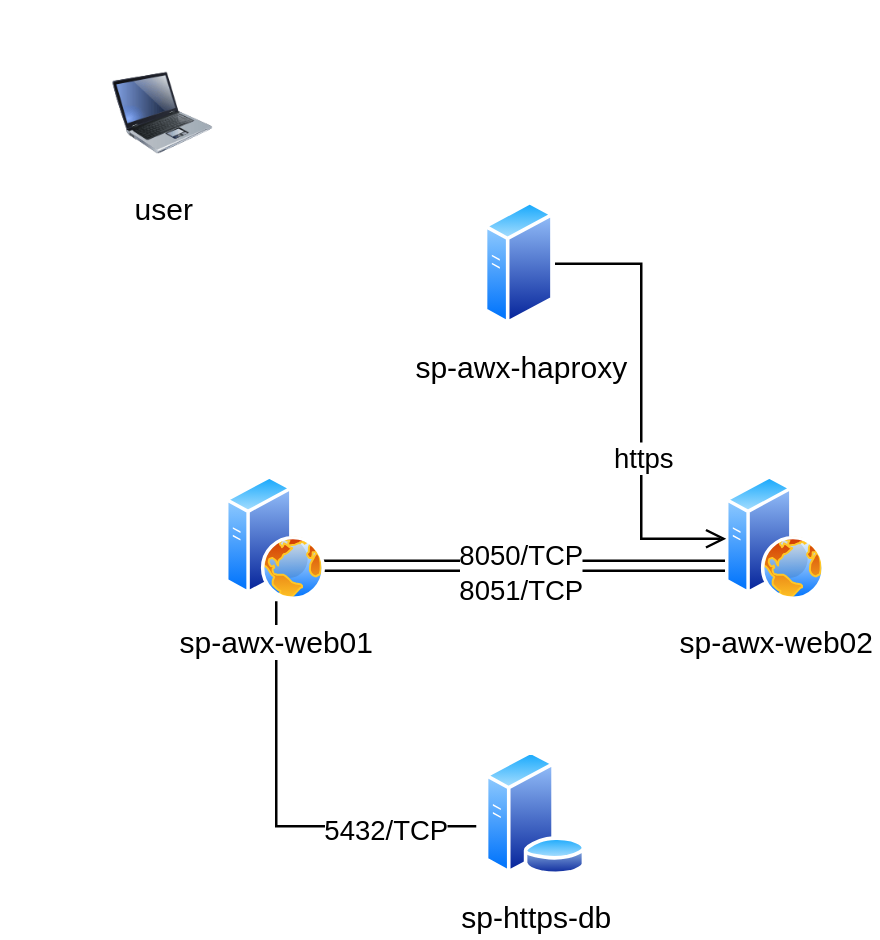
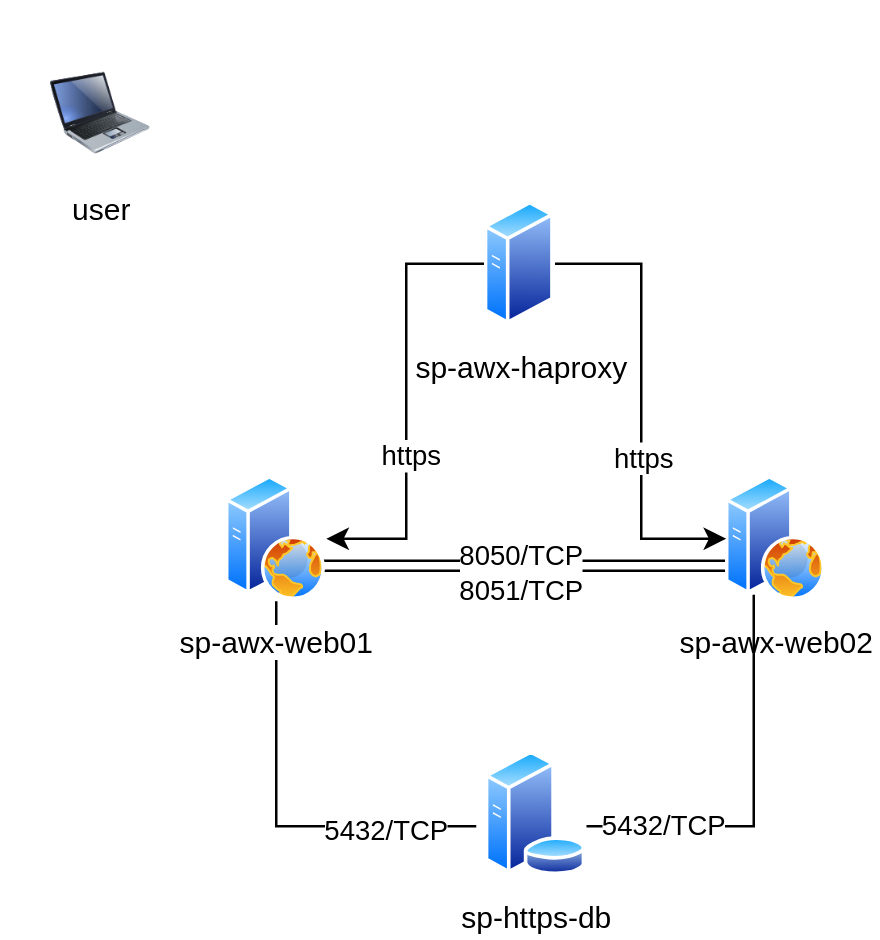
  <mxCell id="0" />
  <mxCell id="1" parent="0" />
  <mxCell id="2" style="edgeStyle=elbowEdgeStyle;rounded=0;orthogonalLoop=1;jettySize=auto;html=1;exitX=1;exitY=0.75;exitDx=0;exitDy=0;entryX=0;entryY=0.75;entryDx=0;entryDy=0;shape=link;" edge="1" parent="1" source="6" target="7"><mxGeometry relative="1" as="geometry" /></mxCell>
  <mxCell id="3" value="&lt;div&gt;8050/TCP&lt;/div&gt;&lt;div&gt;8051/TCP&lt;br&gt;&lt;/div&gt;" style="edgeLabel;html=1;align=center;verticalAlign=middle;resizable=0;points=[];" vertex="1" connectable="0" parent="2"><mxGeometry x="-0.138" y="-3" relative="1" as="geometry"><mxPoint x="8" as="offset" /></mxGeometry></mxCell>
  <mxCell id="4" style="edgeStyle=elbowEdgeStyle;rounded=0;orthogonalLoop=1;jettySize=auto;html=1;endArrow=none;endFill=0;" edge="1" parent="1" source="6"><mxGeometry relative="1" as="geometry"><mxPoint x="190" y="330" as="targetPoint" /><Array as="points"><mxPoint x="110" y="280" /></Array></mxGeometry></mxCell>
  <mxCell id="5" value="5432/TCP" style="edgeLabel;html=1;align=center;verticalAlign=middle;resizable=0;points=[];" vertex="1" connectable="0" parent="4"><mxGeometry x="0.565" y="-1" relative="1" as="geometry"><mxPoint as="offset" /></mxGeometry></mxCell>
  <mxCell id="6" value="sp-awx-web01" style="aspect=fixed;perimeter=ellipsePerimeter;html=1;align=center;shadow=0;dashed=0;spacingTop=3;image;image=img/lib/active_directory/web_server.svg;" vertex="1" parent="1"><mxGeometry x="90" y="190" width="40" height="50" as="geometry" /></mxCell>
  <mxCell id="7" value="sp-awx-web02" style="aspect=fixed;perimeter=ellipsePerimeter;html=1;align=center;shadow=0;dashed=0;spacingTop=3;image;image=img/lib/active_directory/web_server.svg;imageBackground=#ffffff;" vertex="1" parent="1"><mxGeometry x="290" y="190" width="40" height="50" as="geometry" /></mxCell>
+ <mxCell id="8" style="edgeStyle=elbowEdgeStyle;rounded=0;orthogonalLoop=1;jettySize=auto;html=1;entryX=0.25;entryY=1;entryDx=0;entryDy=0;endArrow=none;endFill=0;" edge="1" parent="1" source="10" target="7"><mxGeometry relative="1" as="geometry"><Array as="points"><mxPoint x="301" y="330" /><mxPoint x="301" y="290" /></Array></mxGeometry></mxCell>
+ <mxCell id="9" value="5432/TCP" style="edgeLabel;html=1;align=center;verticalAlign=middle;resizable=0;points=[];" vertex="1" connectable="0" parent="8"><mxGeometry x="-0.656" y="1" relative="1" as="geometry"><mxPoint x="3" as="offset" /></mxGeometry></mxCell>
  <mxCell id="10" value="sp-https-db" style="aspect=fixed;perimeter=ellipsePerimeter;html=1;align=center;shadow=0;dashed=0;spacingTop=3;image;image=img/lib/active_directory/database_server.svg;" vertex="1" parent="1"><mxGeometry x="193.5" y="300" width="41" height="50" as="geometry" /></mxCell>
- <mxCell id="11" style="edgeStyle=elbowEdgeStyle;rounded=0;orthogonalLoop=1;jettySize=auto;html=1;endArrow=open;" edge="1" parent="1" source="15" target="7"><mxGeometry relative="1" as="geometry" /></mxCell>
+ <mxCell id="11" style="edgeStyle=elbowEdgeStyle;rounded=0;orthogonalLoop=1;jettySize=auto;html=1;" edge="1" parent="1" source="15" target="7"><mxGeometry relative="1" as="geometry" /></mxCell>
  <mxCell id="12" value="https" style="edgeLabel;html=1;align=center;verticalAlign=middle;resizable=0;points=[];" vertex="1" connectable="0" parent="11"><mxGeometry x="0.259" relative="1" as="geometry"><mxPoint as="offset" /></mxGeometry></mxCell>
+ <mxCell id="13" style="edgeStyle=elbowEdgeStyle;rounded=0;orthogonalLoop=1;jettySize=auto;html=1;entryX=1;entryY=0.5;entryDx=0;entryDy=0;" edge="1" parent="1" source="15" target="6"><mxGeometry relative="1" as="geometry" /></mxCell>
+ <mxCell id="14" value="https" style="edgeLabel;html=1;align=center;verticalAlign=middle;resizable=0;points=[];" vertex="1" connectable="0" parent="13"><mxGeometry x="0.247" y="1" relative="1" as="geometry"><mxPoint as="offset" /></mxGeometry></mxCell>
  <mxCell id="15" value="sp-awx-haproxy" style="aspect=fixed;perimeter=ellipsePerimeter;html=1;align=center;shadow=0;dashed=0;spacingTop=3;image;image=img/lib/active_directory/generic_server.svg;" vertex="1" parent="1"><mxGeometry x="193.5" y="80" width="28.0" height="50" as="geometry" /></mxCell>
- <mxCell id="16" value="user" style="image;html=1;image=img/lib/clip_art/computers/Laptop_128x128.png" vertex="1" parent="1"><mxGeometry x="45" y="20" width="40" height="50" as="geometry" /></mxCell>
+ <mxCell id="16" value="user" style="image;html=1;image=img/lib/clip_art/computers/Laptop_128x128.png" vertex="1" parent="1"><mxGeometry x="20" y="20" width="40" height="50" as="geometry" /></mxCell>
